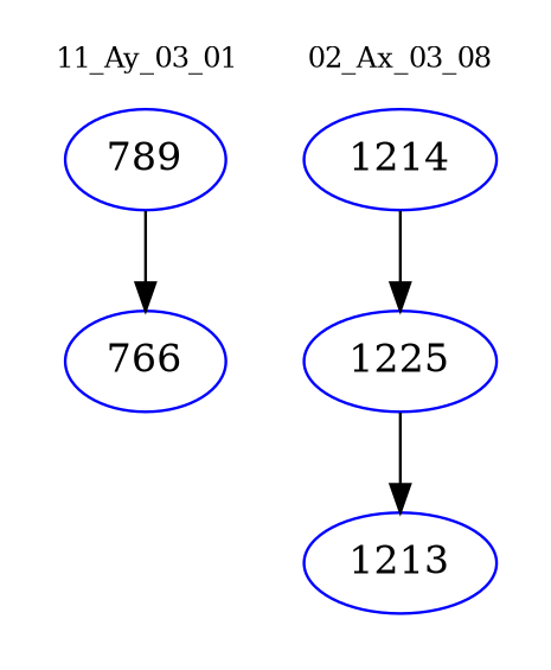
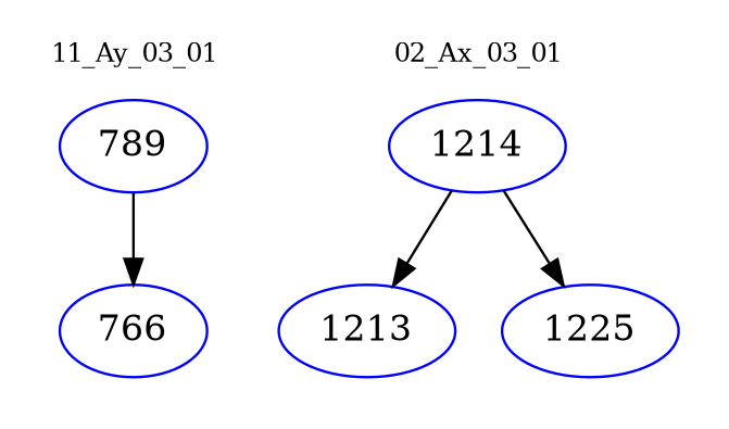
  digraph {
    node [color=blue]
    edge [color=black]
    n1 [label=789]
    n2 [label=766]
    n3 [label=1214]
    n4 [label=1213]
    n5 [label=1225]
    subgraph cluster_1 {
      color=white
      fontsize=10
      label="11_Ay_03_01"
      n1
      n2
    }
    subgraph cluster_2 {
      color=white
      fontsize=10
-     label="02_Ax_03_08"
+     label="02_Ax_03_01"
      n3
      n4
      n5
    }
    n1 -> n2
-   n5 -> n4
+   n3 -> n4
    n3 -> n5
  }
